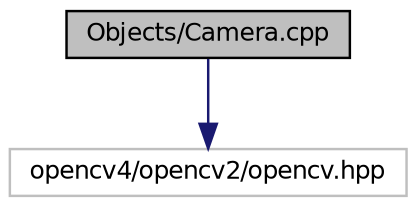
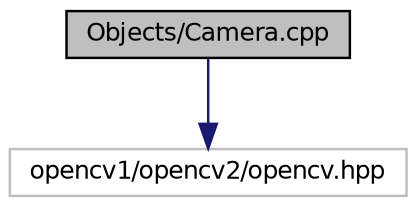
  digraph {
    node [fontname=Helvetica fontsize=10 shape=record style=filled]
    n1 [color=black fillcolor=grey75 fontcolor=black height=0.2 label="Objects/Camera.cpp" width=0.4]
-   n2 [color=grey75 fillcolor=white height=0.2 label="opencv4/opencv2/opencv.hpp" width=0.4]
+   n2 [color=grey75 fillcolor=white height=0.2 label="opencv1/opencv2/opencv.hpp" width=0.4]
    n1 -> n2 [color=midnightblue fontname=Helvetica fontsize=10 labelfontname=Helvetica labelfontsize=10 style=solid]
  }
